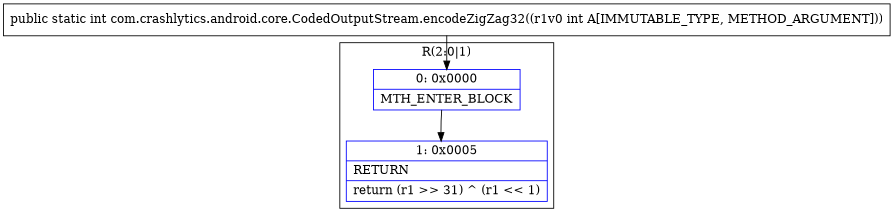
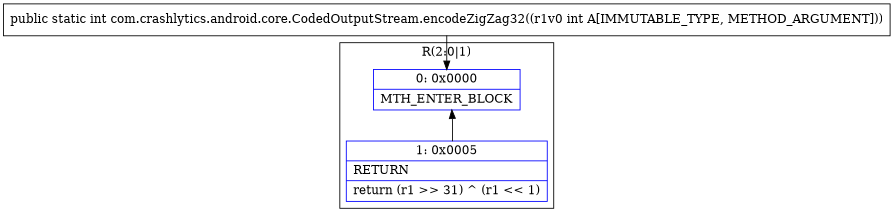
  digraph {
    node [color=blue shape=record]
    n1 [label="{0\:\ 0x0000|MTH_ENTER_BLOCK\l}"]
    n2 [label="{1\:\ 0x0005|RETURN\l|return (r1 \>\> 31) ^ (r1 \<\< 1)\l}"]
    n3 [label="{public static int com.crashlytics.android.core.CodedOutputStream.encodeZigZag32((r1v0 int A[IMMUTABLE_TYPE, METHOD_ARGUMENT])) }" color=""]
    subgraph cluster_1 {
      label="R(2:0|1)"
      n1
      n2
    }
-   n1 -> n2
+   n2 -> n1
    n3 -> n1
  }
